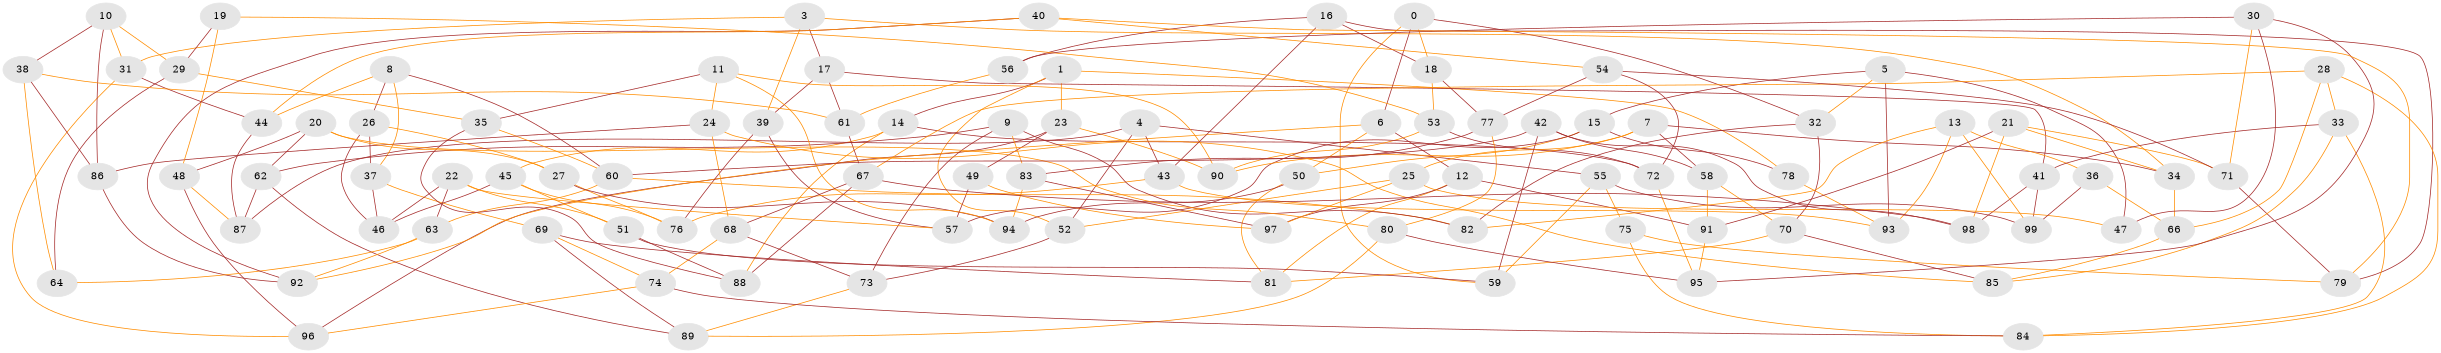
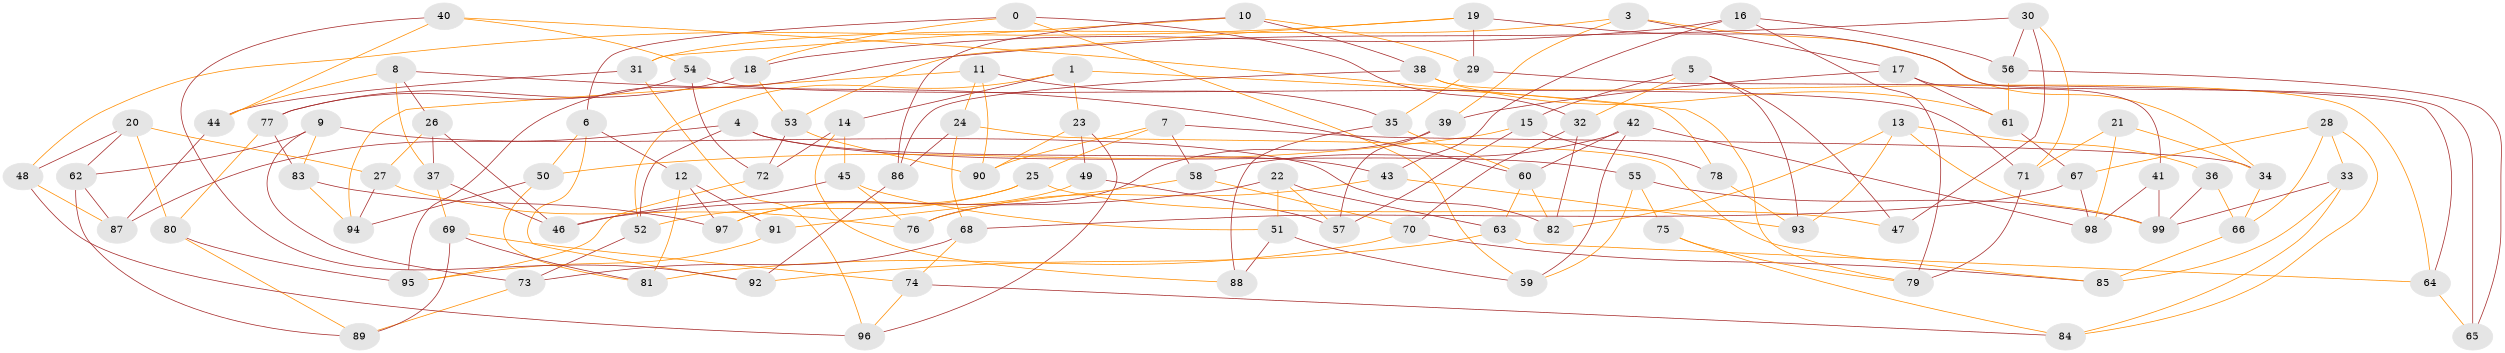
  graph {
    node [color=gray90 style=filled]
    edge [color=brown]
    1
    14
    23
    52
    78
    45
    72
    88
    90
    49
    96
    73
    93
    n14 [label=0]
    6
    18
    32
    59
    12
    50
    92
    53
    77
    82
    70
    3
    17
    31
    34
    39
    41
    61
    44
    66
    57
    76
    4
    43
    55
    87
    99
    75
    5
    15
    47
    81
    91
    97
    94
    7
    25
    58
    8
    26
    37
    60
    27
    46
    36
    69
    9
    62
    83
    89
    10
    29
    38
    86
    35
    64
    11
    24
    68
    85
    95
    13
    51
    16
    56
    79
+   65
    98
    67
    80
    19
    48
    20
    21
    71
    22
    63
    74
    28
    33
    84
    30
    40
    54
    42
    1 -- 14
    1 -- 23 [color=darkorange]
    1 -- 52 [color=darkorange]
    1 -- 78 [color=darkorange]
    14 -- 45 [color=darkorange]
    14 -- 72
    14 -- 88 [color=darkorange]
    23 -- 90 [color=darkorange]
    23 -- 49
    23 -- 96
    52 -- 73
    78 -- 93 [color=darkorange]
    45 -- 76 [color=darkorange]
    45 -- 46
    45 -- 51 [color=darkorange]
    72 -- 95 [color=darkorange]
    49 -- 57
    49 -- 97 [color=darkorange]
    73 -- 89 [color=darkorange]
    n14 -- 6
    n14 -- 18 [color=darkorange]
    n14 -- 32
    n14 -- 59 [color=darkorange]
    6 -- 12
    6 -- 50 [color=darkorange]
    6 -- 92 [color=darkorange]
    18 -- 53 [color=darkorange]
    18 -- 77
    32 -- 82
    32 -- 70
    12 -- 81 [color=darkorange]
    12 -- 91
    12 -- 97
    50 -- 81 [color=darkorange]
    50 -- 94
    53 -- 72
    53 -- 90 [color=darkorange]
    77 -- 83
    77 -- 80 [color=darkorange]
    70 -- 81 [color=darkorange]
    70 -- 85
    3 -- 17
    3 -- 31 [color=darkorange]
    3 -- 34 [color=darkorange]
    3 -- 39 [color=darkorange]
    17 -- 39
    17 -- 41
    17 -- 61
    31 -- 96 [color=darkorange]
    31 -- 44
    34 -- 66 [color=darkorange]
    39 -- 57
    39 -- 76
    41 -- 99
    41 -- 98
    61 -- 67
    44 -- 87
    66 -- 85 [color=darkorange]
    4 -- 52
    4 -- 43
    4 -- 55
    4 -- 87
    43 -- 93 [color=darkorange]
    43 -- 76 [color=darkorange]
    55 -- 59 [color=darkorange]
    55 -- 99
    55 -- 75 [color=darkorange]
    75 -- 79 [color=darkorange]
    75 -- 84 [color=darkorange]
    5 -- 93
    5 -- 32 [color=darkorange]
    5 -- 15
    5 -- 47
    15 -- 78
    15 -- 50 [color=darkorange]
    15 -- 57
    91 -- 95 [color=darkorange]
    7 -- 90 [color=darkorange]
    7 -- 34
    7 -- 25 [color=darkorange]
    7 -- 58
    25 -- 52 [color=darkorange]
    25 -- 47 [color=darkorange]
    25 -- 97 [color=darkorange]
    58 -- 70 [color=darkorange]
    58 -- 91 [color=darkorange]
    8 -- 44 [color=darkorange]
    8 -- 26
    8 -- 37 [color=darkorange]
    8 -- 60
    26 -- 37
    26 -- 27 [color=darkorange]
    26 -- 46
    37 -- 46
    37 -- 69 [color=darkorange]
    60 -- 82 [color=darkorange]
    60 -- 63 [color=darkorange]
    27 -- 76 [color=darkorange]
    27 -- 94
    36 -- 66 [color=darkorange]
    36 -- 99
    69 -- 81
    69 -- 89
    69 -- 74 [color=darkorange]
    9 -- 73
    9 -- 82
    9 -- 62
    9 -- 83 [color=darkorange]
    62 -- 87
    62 -- 89
    83 -- 97
    83 -- 94 [color=darkorange]
    10 -- 31 [color=darkorange]
    10 -- 29 [color=darkorange]
    10 -- 38
    10 -- 86
    29 -- 35 [color=darkorange]
    29 -- 64
    38 -- 61 [color=darkorange]
    38 -- 86
    38 -- 64 [color=darkorange]
    86 -- 92
    35 -- 88
    35 -- 60 [color=darkorange]
+   64 -- 65 [color=darkorange]
    11 -- 90 [color=darkorange]
    11 -- 94 [color=darkorange]
    11 -- 35
    11 -- 24 [color=darkorange]
    24 -- 86
    24 -- 68 [color=darkorange]
    24 -- 85 [color=darkorange]
    68 -- 73
    68 -- 74 [color=darkorange]
    13 -- 93 [color=darkorange]
    13 -- 82 [color=darkorange]
    13 -- 99 [color=darkorange]
    13 -- 36 [color=darkorange]
    51 -- 88
    51 -- 59
    16 -- 18
    16 -- 43
    16 -- 56
    16 -- 79
    56 -- 61 [color=darkorange]
-   67 -- 88
+   56 -- 65
    67 -- 68
    67 -- 98
    80 -- 89 [color=darkorange]
    80 -- 95
    19 -- 53 [color=darkorange]
    19 -- 29
+   19 -- 65
    19 -- 48 [color=darkorange]
    48 -- 96
    48 -- 87 [color=darkorange]
    20 -- 27 [color=darkorange]
    20 -- 62
    20 -- 80 [color=darkorange]
    20 -- 48
    21 -- 34 [color=darkorange]
-   21 -- 91
    21 -- 98 [color=darkorange]
    21 -- 71 [color=darkorange]
    71 -- 79
    22 -- 57 [color=darkorange]
    22 -- 46
    22 -- 51 [color=darkorange]
    22 -- 63
    63 -- 92 [color=darkorange]
    63 -- 64 [color=darkorange]
    74 -- 96 [color=darkorange]
    74 -- 84
    28 -- 66 [color=darkorange]
    28 -- 67 [color=darkorange]
    28 -- 33 [color=darkorange]
    28 -- 84 [color=darkorange]
-   33 -- 41
+   33 -- 99
    33 -- 85 [color=darkorange]
    33 -- 84 [color=darkorange]
    30 -- 47
    30 -- 95
    30 -- 56
    30 -- 71 [color=darkorange]
    40 -- 92
    40 -- 44 [color=darkorange]
    40 -- 79 [color=darkorange]
    40 -- 54 [color=darkorange]
    54 -- 72
    54 -- 77
    54 -- 71
    42 -- 59
    42 -- 58
    42 -- 60
    42 -- 98
  }
